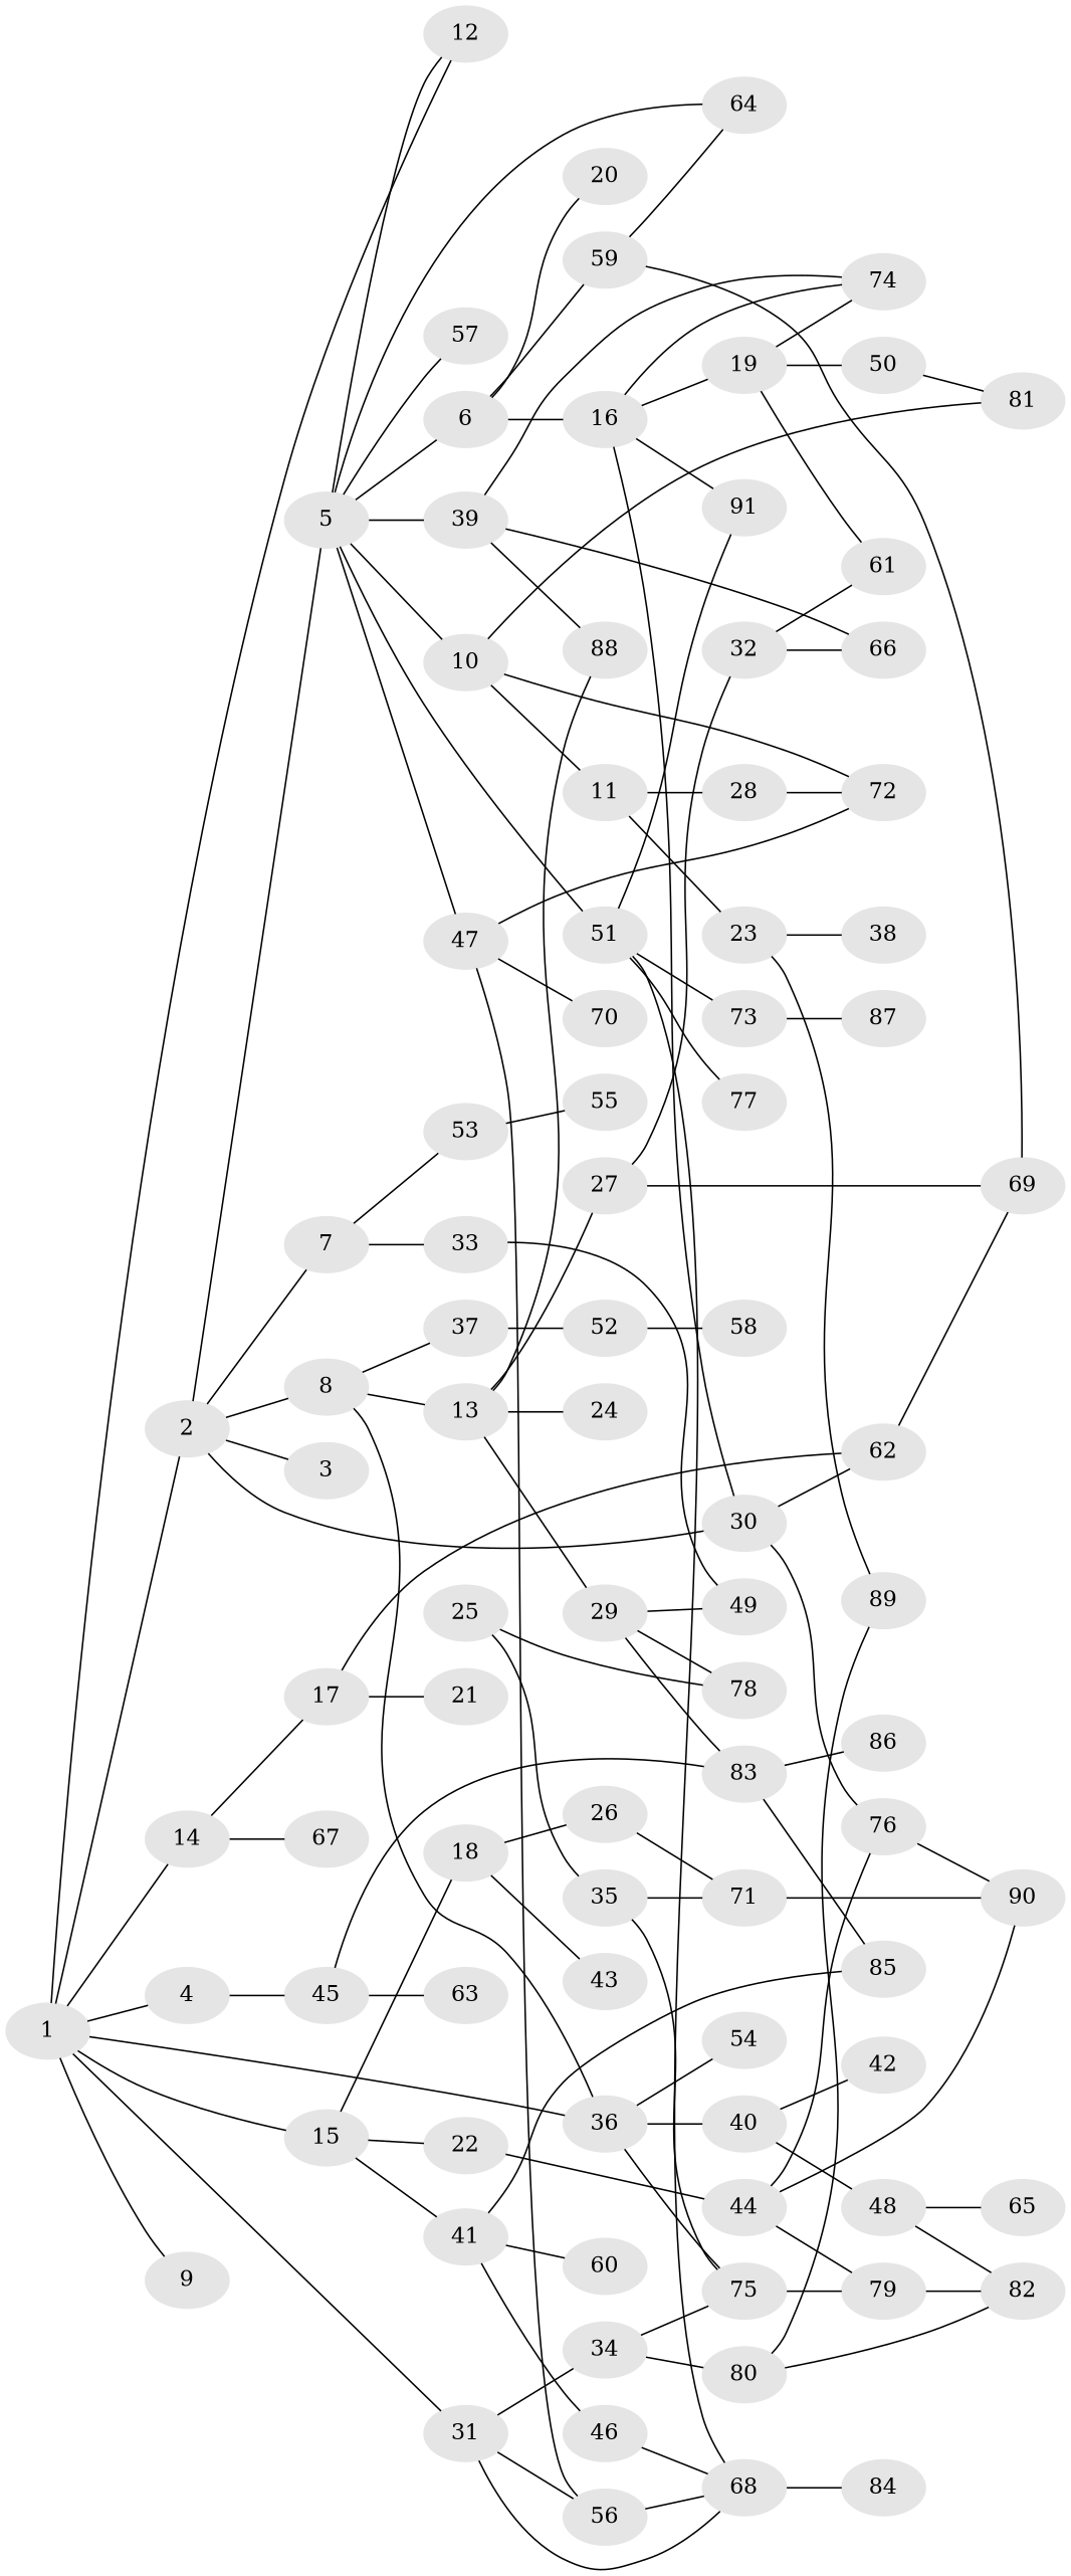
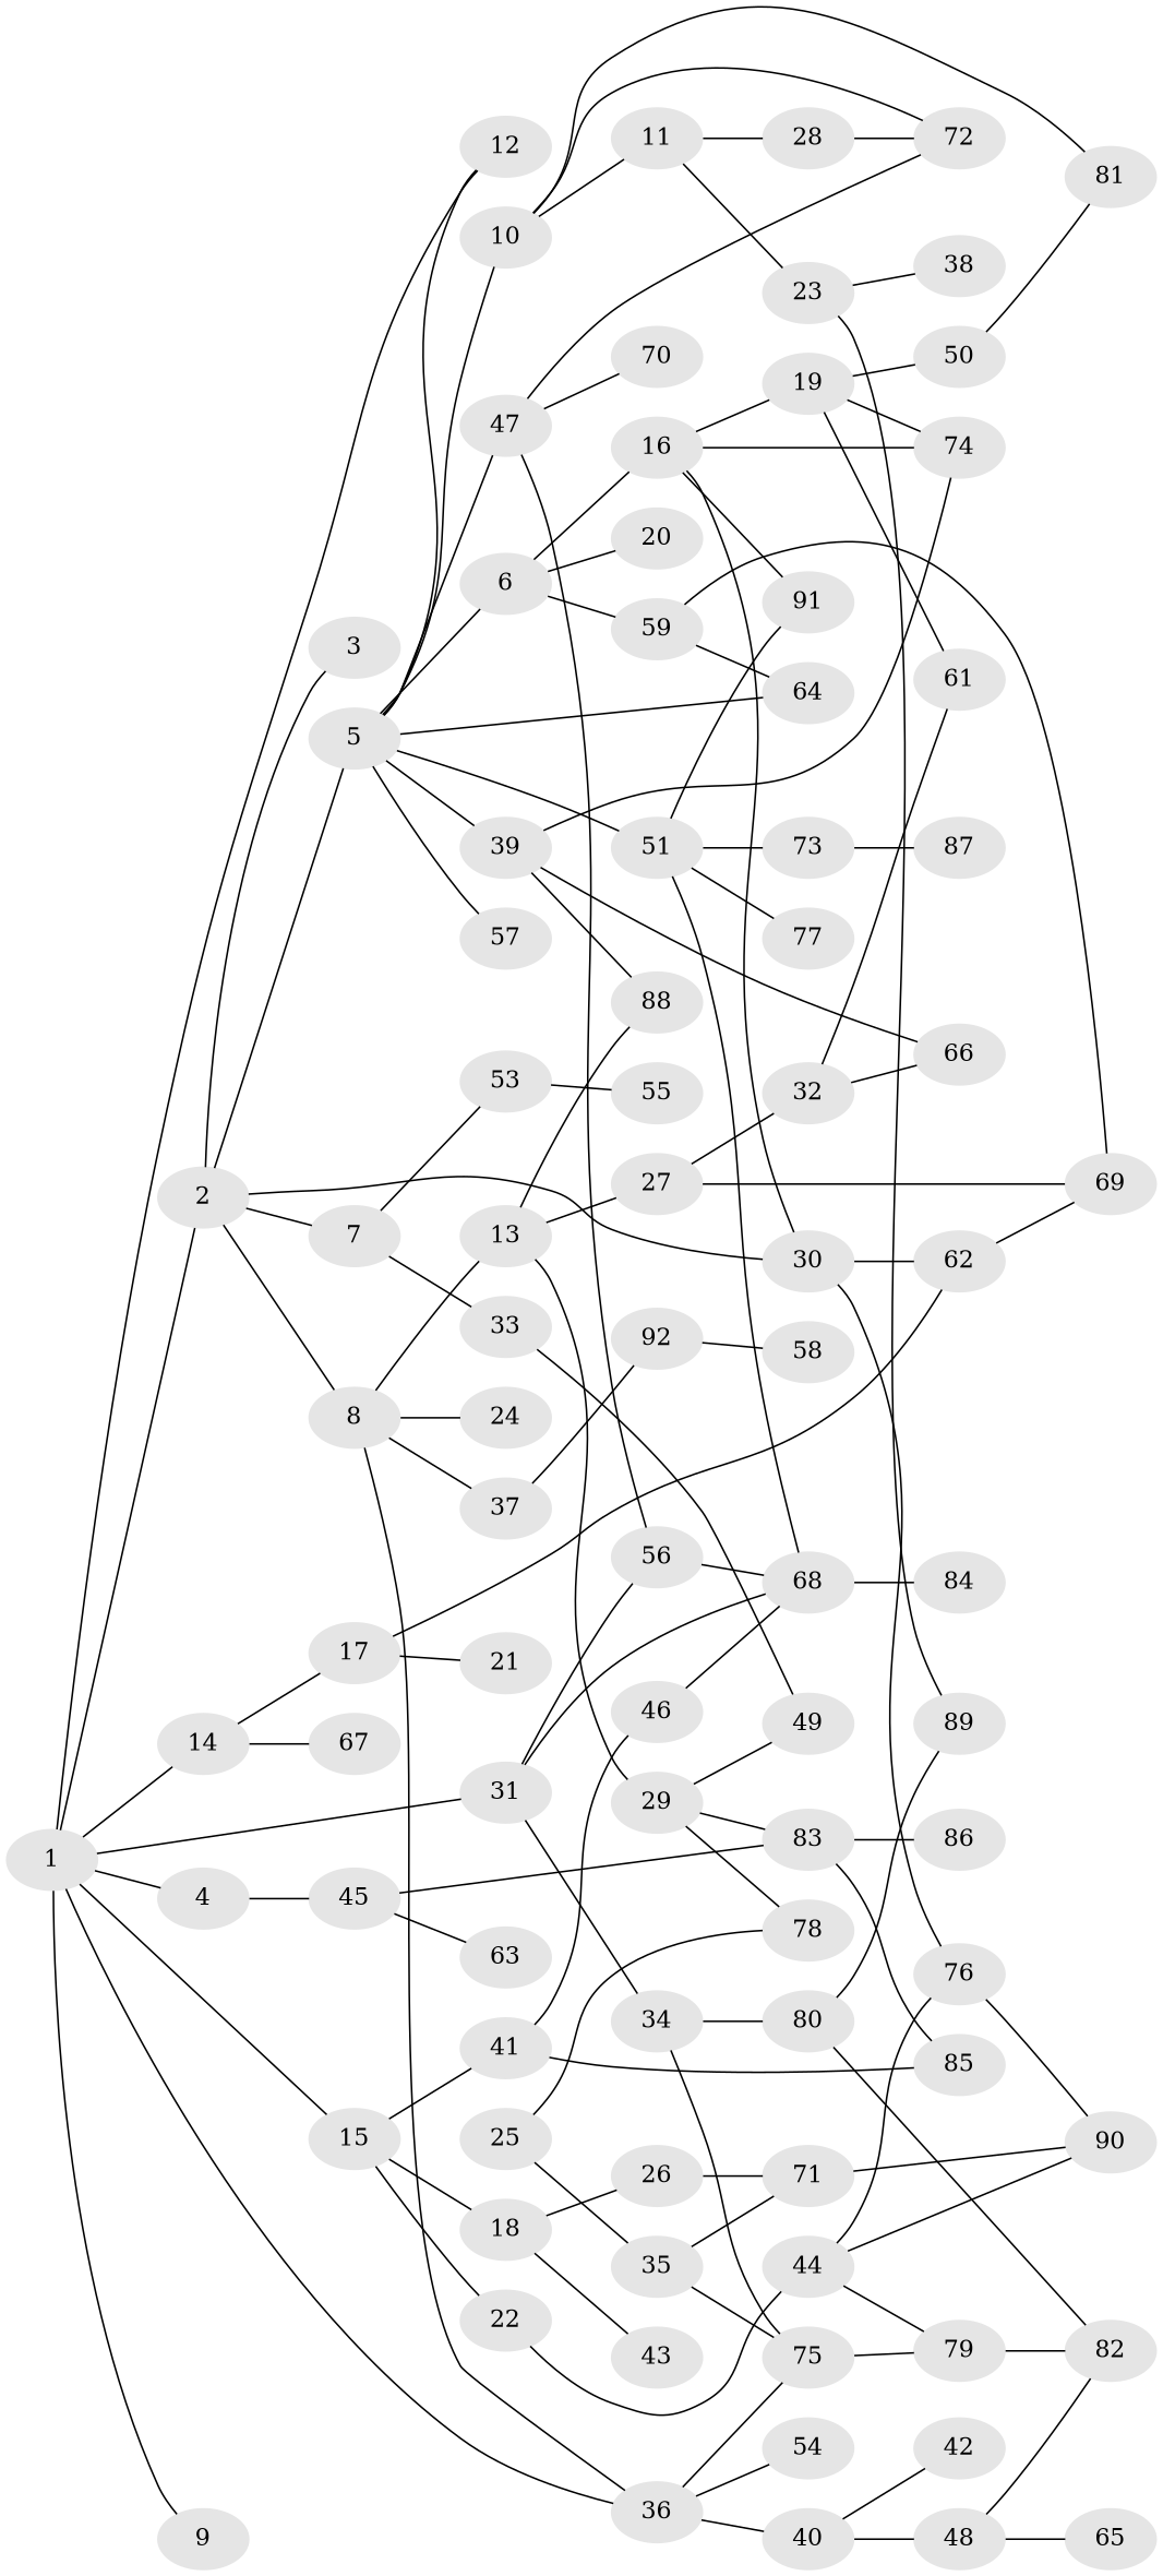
  graph {
    rankdir=LR
    node [color=gray90 style=filled]
    1
    2
    4
    9
    12
    14
    15
    31
    36
    3
    5
    7
    8
    30
    45
    17
    67
    18
    22
    41
    34
    56
    68
    75
    40
    54
    6
    10
    39
    47
    51
    57
    64
    33
    53
    13
    24
    37
    62
    76
    83
    63
    16
    20
    59
    11
    72
    81
    88
    74
    66
    70
    91
    73
    77
    19
    69
    49
    55
    27
    29
-   52
+   52 [label=92]
    23
    28
    38
    89
    32
    78
    21
    26
    43
    44
    46
-   60
    85
    50
    61
    71
    25
    35
    79
    90
    86
    80
    84
    82
    42
    48
    58
    65
    87
    1 -- 2
    1 -- 4
    1 -- 9
    1 -- 12
    1 -- 14
    1 -- 15
    1 -- 31
    1 -- 36
    2 -- 3
    2 -- 5
    2 -- 7
    2 -- 8
    2 -- 30
    4 -- 45
    14 -- 17
    14 -- 67
    15 -- 18
    15 -- 22
    15 -- 41
    31 -- 34
    31 -- 56
    31 -- 68
    36 -- 75
    36 -- 40
    36 -- 54
    5 -- 12
    5 -- 6
    5 -- 10
    5 -- 39
    5 -- 47
    5 -- 51
    5 -- 57
    5 -- 64
    7 -- 33
    7 -- 53
    8 -- 36
    8 -- 13
-   13 -- 24
+   8 -- 24
    8 -- 37
    30 -- 62
    30 -- 76
    45 -- 83
    45 -- 63
    17 -- 62
    17 -- 21
    18 -- 26
    18 -- 43
    22 -- 44
    41 -- 46
-   41 -- 60
    41 -- 85
    34 -- 75
    34 -- 80
    56 -- 68
    68 -- 84
    75 -- 79
    40 -- 42
    40 -- 48
    6 -- 16
    6 -- 20
    6 -- 59
    10 -- 11
    10 -- 72
    10 -- 81
    39 -- 88
    39 -- 74
    39 -- 66
    47 -- 56
    47 -- 72
    47 -- 70
    51 -- 68
    51 -- 91
    51 -- 73
    51 -- 77
    33 -- 49
    53 -- 55
    13 -- 88
    13 -- 27
    13 -- 29
    37 -- 52
    62 -- 69
    76 -- 90
    83 -- 85
    83 -- 86
    16 -- 30
    16 -- 74
    16 -- 91
    16 -- 19
    59 -- 64
    59 -- 69
    11 -- 23
    11 -- 28
    73 -- 87
    19 -- 74
    19 -- 50
    19 -- 61
    27 -- 69
    27 -- 32
    29 -- 83
    29 -- 49
    29 -- 78
    52 -- 58
    23 -- 38
    23 -- 89
    28 -- 72
    32 -- 66
    32 -- 61
    26 -- 71
    44 -- 76
    44 -- 79
    44 -- 90
    46 -- 68
    50 -- 81
    71 -- 90
    25 -- 78
    25 -- 35
    35 -- 75
    35 -- 71
    79 -- 82
    80 -- 89
    80 -- 82
    48 -- 82
    48 -- 65
  }
